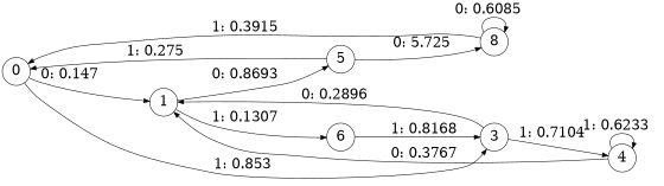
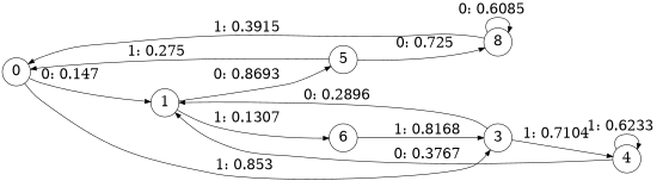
  digraph {
    rankdir=LR
    node [fontsize=24 shape=circle]
    edge [fontsize=24]
    0
    1
    3
    5
    6
    4
    n7 [label=8]
    0 -> 1 [label="0: 0.147    "]
    0 -> 3 [label="1: 0.853    "]
    1 -> 5 [label="0: 0.8693   "]
    1 -> 6 [label="1: 0.1307   "]
    3 -> 1 [label="0: 0.2896   "]
    3 -> 4 [label="1: 0.7104   "]
    5 -> 0 [label="1: 0.275    "]
-   5 -> n7 [label="0: 5.725    "]
+   5 -> n7 [label="0: 0.725    "]
    6 -> 3 [label="1: 0.8168   "]
    4 -> 1 [label="0: 0.3767   "]
    4 -> 4 [label="1: 0.6233   "]
    n7 -> 0 [label="1: 0.3915   "]
    n7 -> n7 [label="0: 0.6085   "]
  }
